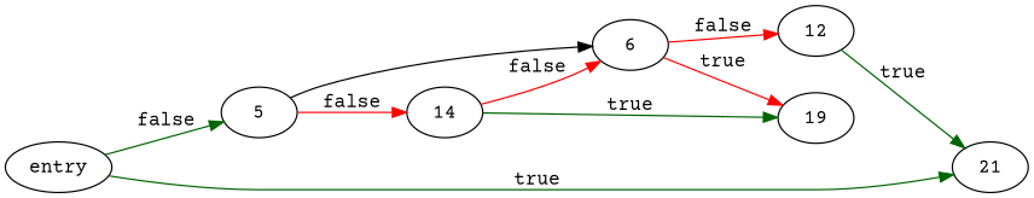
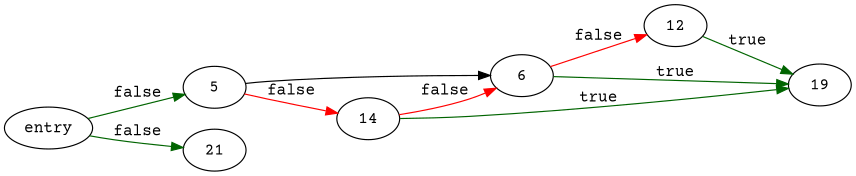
  digraph {
    fontname="Courier Prime"
    rankdir=LR
    node [fontname="Courier Prime"]
    edge [color=darkgreen fontname="Courier Prime"]
    n1 [label=entry]
    5
    21
    6
    14
    12
    19
    n1 -> 5 [label=false]
-   n1 -> 21 [label=true]
+   n1 -> 21 [label=false]
    5 -> 6 [color=""]
    5 -> 14 [color=red label=false]
    6 -> 12 [color=red label=false]
-   6 -> 19 [color=red label=true]
+   6 -> 19 [label=true]
    14 -> 6 [color=red label=false]
    14 -> 19 [label=true]
-   12 -> 21 [label=true]
+   12 -> 19 [label=true]
  }
